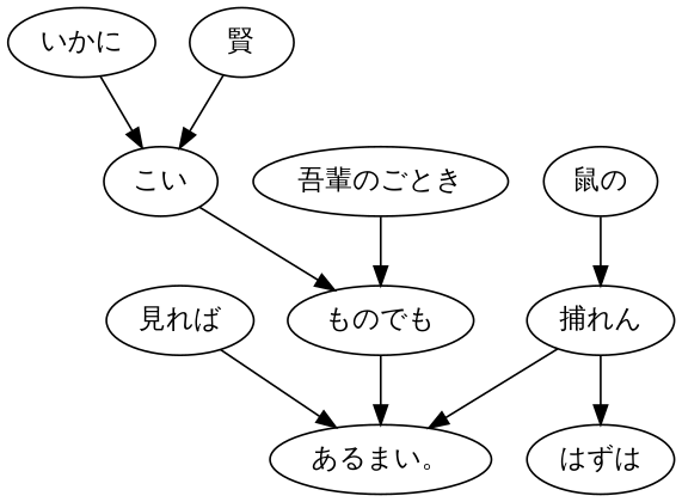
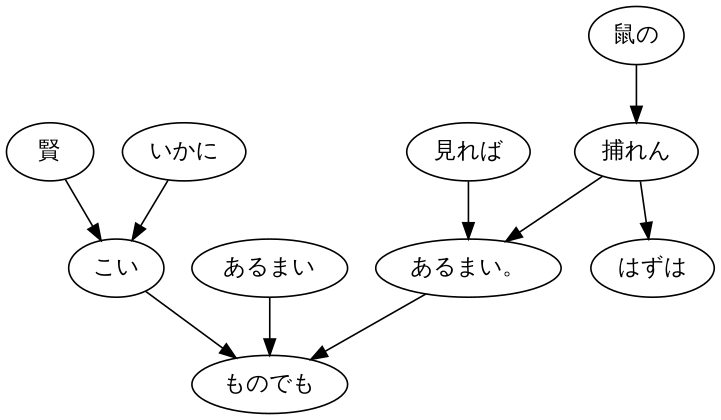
  digraph {
    fontname=Ubuntu
    node [fontname=Ubuntu]
    edge [fontname=Ubuntu]
    n1 [label="見れば"]
    n2 [label="あるまい。"]
    n3 [label="いかに"]
    n4 [label="こい"]
    n5 [label="ものでも"]
    n6 [label="賢"]
-   n7 [label="吾輩のごとき"]
+   n7 [label="あるまい"]
    n8 [label="鼠の"]
    n9 [label="捕れん"]
    n10 [label="はずは"]
    n1 -> n2
    n3 -> n4
    n4 -> n5
-   n5 -> n2
+   n2 -> n5
    n6 -> n4
    n7 -> n5
    n8 -> n9
    n9 -> n2
    n9 -> n10
  }
